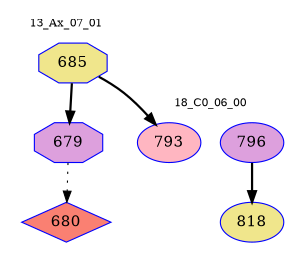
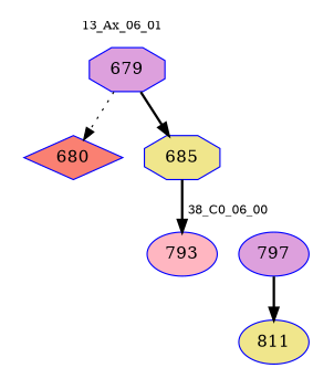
  digraph {
    node [color=blue fillcolor=plum shape=ellipse style=filled]
    edge [color=black style=bold]
    n1 [label=679 shape=octagon]
    n2 [fillcolor=salmon label=680 shape=diamond]
    n3 [fillcolor=khaki label=685 shape=octagon]
-   n4 [label=796]
+   n4 [label=797]
    n5 [fillcolor=lightpink label=793]
-   n6 [fillcolor=khaki label=818]
+   n6 [fillcolor=khaki label=811]
    subgraph cluster_1 {
      color=white
      fontsize=10
-     label="13_Ax_07_01"
+     label="13_Ax_06_01"
      n1
      n2
      n3
    }
    subgraph cluster_2 {
      color=white
      fontsize=10
-     label="18_C0_06_00"
+     label="38_C0_06_00"
      n4
      n5
      n6
    }
    n1 -> n2 [style=dotted]
-   n3 -> n1
+   n1 -> n3
    n3 -> n5
    n4 -> n6
  }
